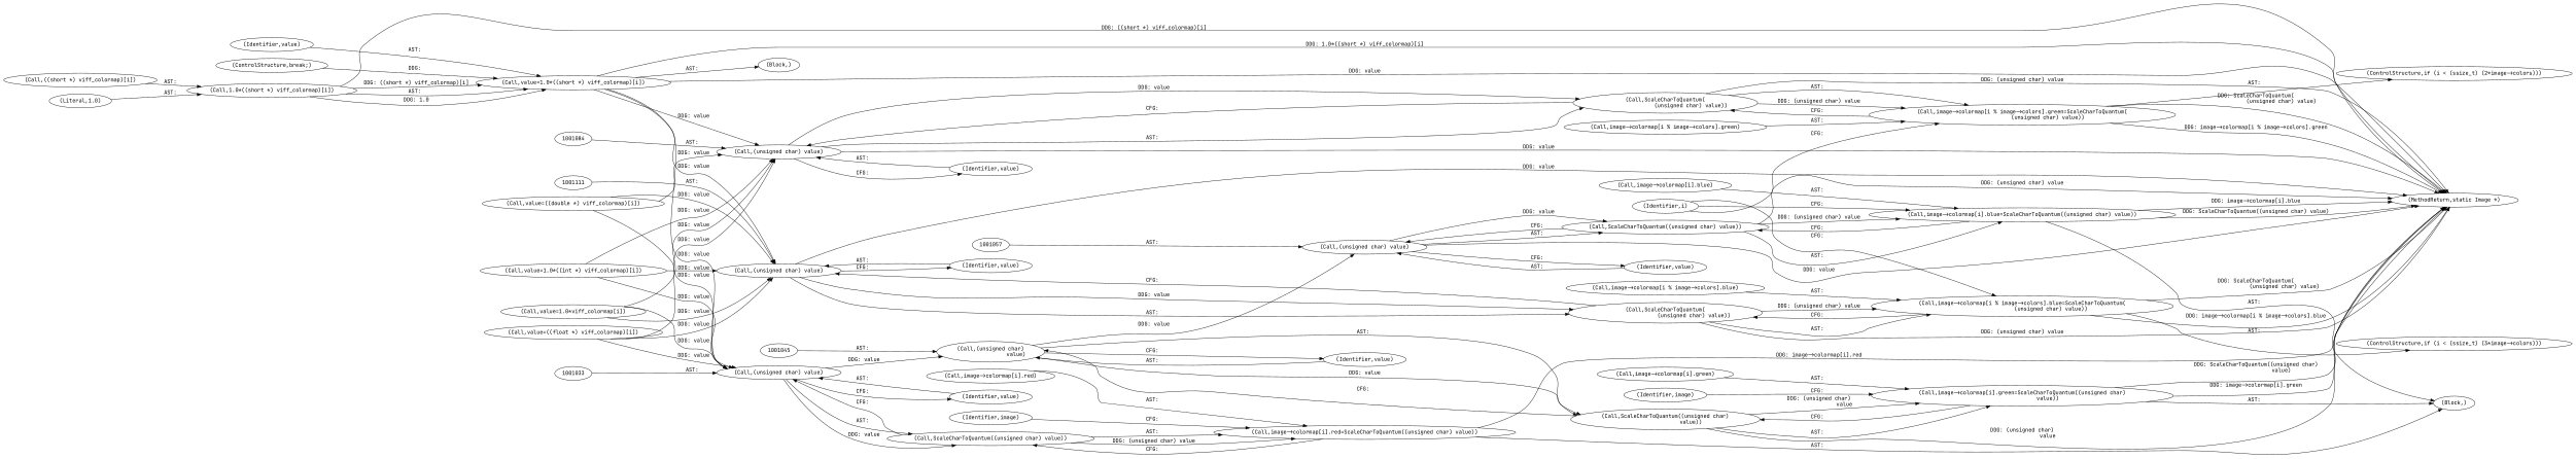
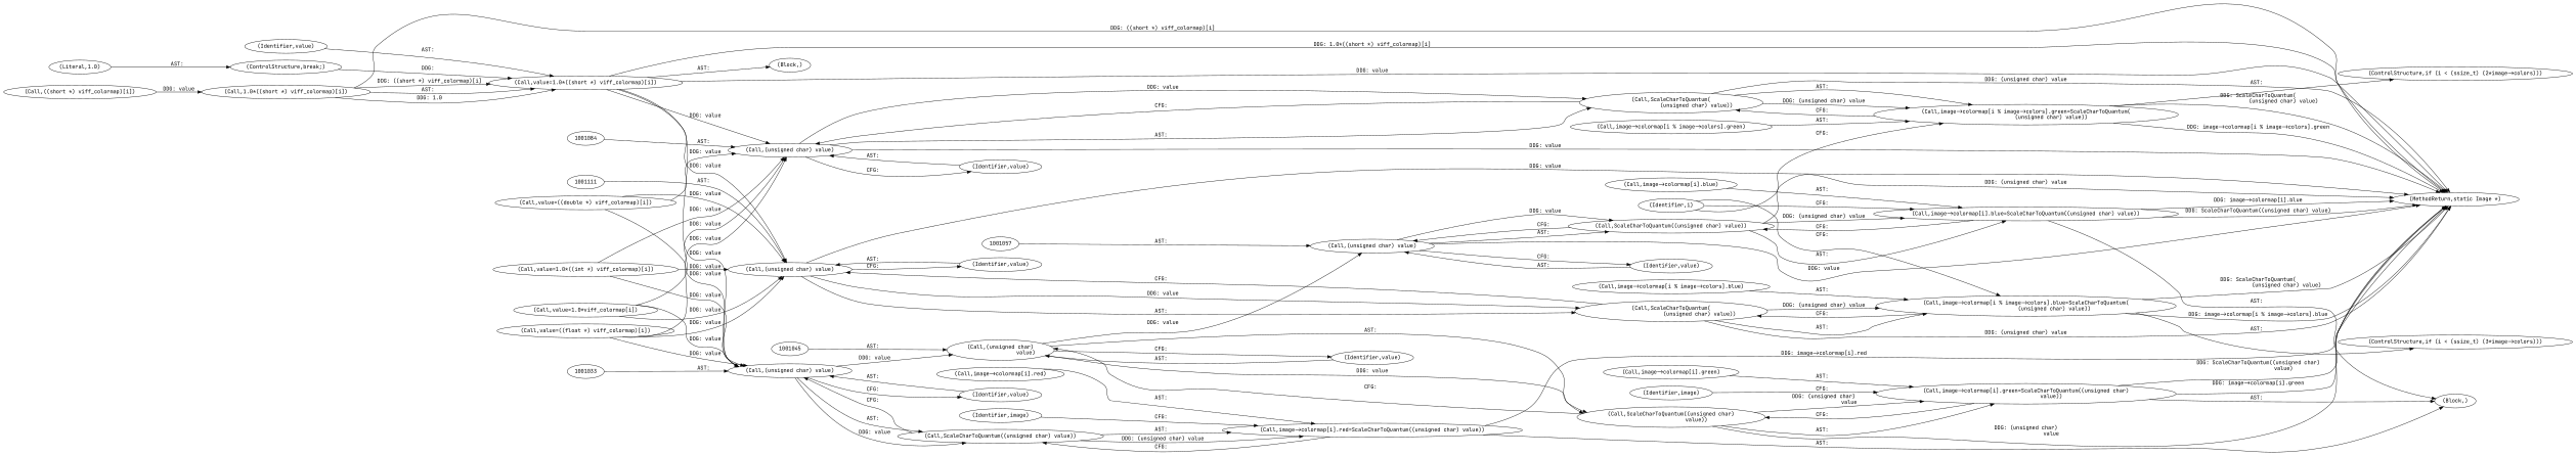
  digraph {
    fontname="JetBrains Mono"
    rankdir=LR
    node [fontname="JetBrains Mono"]
    edge [fontname="JetBrains Mono"]
    n1 [label="(Call,1.0*((short *) viff_colormap)[i])"]
    n2 [label="(Call,value=1.0*((short *) viff_colormap)[i])"]
    n3 [label="(MethodReturn,static Image *)"]
    n4 [label="(Call,(unsigned char) value)"]
    n5 [label="(Call,(unsigned char) value)"]
    n6 [label="(Call,(unsigned char) value)"]
    n7 [label="(Block,)"]
    n8 [label="(Call,((short *) viff_colormap)[i])"]
    n9 [label="(Call,ScaleCharToQuantum((unsigned char) value))"]
    n10 [label="(Call,(unsigned char)\n                value)"]
    n11 [label="(Identifier,value)"]
    n12 [label="(Call,ScaleCharToQuantum(\n                (unsigned char) value))"]
    n13 [label="(Identifier,value)"]
    n14 [label="(Call,ScaleCharToQuantum(\n                  (unsigned char) value))"]
    n15 [label="(Identifier,value)"]
    n16 [label="(Call,image->colormap[i].red=ScaleCharToQuantum((unsigned char) value))"]
    n17 [label="(Call,ScaleCharToQuantum((unsigned char)\n                value))"]
    n18 [label="(Call,(unsigned char) value)"]
    n19 [label="(Identifier,value)"]
    n20 [label="(Block,)"]
    n21 [label="(Call,image->colormap[i].green=ScaleCharToQuantum((unsigned char)\n                value))"]
    n22 [label="(Call,ScaleCharToQuantum((unsigned char) value))"]
    n23 [label="(Identifier,value)"]
    n24 [label="(Call,image->colormap[i].blue=ScaleCharToQuantum((unsigned char) value))"]
    n25 [label="(Call,image->colormap[i % image->colors].green=ScaleCharToQuantum(\n                (unsigned char) value))"]
    n26 [label="(ControlStructure,if (i < (ssize_t) (2*image->colors)))"]
    n27 [label="(Call,image->colormap[i % image->colors].blue=ScaleCharToQuantum(\n                  (unsigned char) value))"]
    n28 [label="(ControlStructure,if (i < (ssize_t) (3*image->colors)))"]
    n29 [label="(Call,value=((float *) viff_colormap)[i])"]
    n30 [label="(ControlStructure,break;)"]
    n31 [label="(Call,value=((double *) viff_colormap)[i])"]
    n32 [label="(Call,value=1.0*viff_colormap[i])"]
    n33 [label="(Call,image->colormap[i].green)"]
    n34 [label="(Call,image->colormap[i].blue)"]
    n35 [label="(Call,image->colormap[i].red)"]
    n36 [label="(Identifier,i)"]
    n37 [label="(Call,value=1.0*((int *) viff_colormap)[i])"]
    n38 [label="(Identifier,value)"]
    n39 [label="(Identifier,image)"]
    n40 [label="(Literal,1.0)"]
    n41 [label="(Identifier,image)"]
    n42 [label="(Call,image->colormap[i % image->colors].blue)"]
    n43 [label="(Call,image->colormap[i % image->colors].green)"]
    1001033
    1001045
    1001057
    1001084
    1001111
    n1 -> n2 [label="AST: "]
    n1 -> n2 [label="DDG: 1.0"]
    n1 -> n2 [label="DDG: ((short *) viff_colormap)[i]"]
    n1 -> n3 [label="DDG: ((short *) viff_colormap)[i]"]
    n2 -> n3 [label="DDG: value"]
    n2 -> n3 [label="DDG: 1.0*((short *) viff_colormap)[i]"]
    n2 -> n4 [label="DDG: value"]
    n2 -> n5 [label="DDG: value"]
    n2 -> n6 [label="DDG: value"]
    n2 -> n7 [label="AST: "]
    n4 -> n9 [label="AST: "]
    n4 -> n9 [label="DDG: value"]
    n4 -> n10 [label="DDG: value"]
    n4 -> n11 [label="CFG: "]
    n5 -> n3 [label="DDG: value"]
    n5 -> n12 [label="AST: "]
    n5 -> n12 [label="DDG: value"]
    n5 -> n13 [label="CFG: "]
    n6 -> n3 [label="DDG: value"]
    n6 -> n14 [label="AST: "]
    n6 -> n14 [label="DDG: value"]
    n6 -> n15 [label="CFG: "]
-   n8 -> n1 [label="AST: "]
+   n8 -> n1 [label="DDG: value"]
    n9 -> n4 [label="CFG: "]
    n9 -> n16 [label="AST: "]
    n9 -> n16 [label="DDG: (unsigned char) value"]
    n10 -> n17 [label="AST: "]
    n10 -> n17 [label="DDG: value"]
    n10 -> n18 [label="DDG: value"]
    n10 -> n19 [label="CFG: "]
    n11 -> n4 [label="AST: "]
    n12 -> n3 [label="DDG: (unsigned char) value"]
    n12 -> n5 [label="CFG: "]
    n12 -> n25 [label="AST: "]
    n12 -> n25 [label="DDG: (unsigned char) value"]
    n13 -> n5 [label="AST: "]
    n14 -> n3 [label="DDG: (unsigned char) value"]
    n14 -> n6 [label="CFG: "]
    n14 -> n27 [label="AST: "]
    n14 -> n27 [label="DDG: (unsigned char) value"]
    n15 -> n6 [label="AST: "]
    n16 -> n3 [label="DDG: image->colormap[i].red"]
    n16 -> n9 [label="CFG: "]
    n16 -> n20 [label="AST: "]
    n17 -> n3 [label="DDG: (unsigned char)\n                value"]
    n17 -> n10 [label="CFG: "]
    n17 -> n21 [label="AST: "]
    n17 -> n21 [label="DDG: (unsigned char)\n                value"]
    n18 -> n3 [label="DDG: value"]
    n18 -> n22 [label="AST: "]
    n18 -> n22 [label="DDG: value"]
    n18 -> n23 [label="CFG: "]
    n19 -> n10 [label="AST: "]
    n21 -> n3 [label="DDG: image->colormap[i].green"]
    n21 -> n3 [label="DDG: ScaleCharToQuantum((unsigned char)\n                value)"]
    n21 -> n17 [label="CFG: "]
    n21 -> n20 [label="AST: "]
    n22 -> n3 [label="DDG: (unsigned char) value"]
    n22 -> n18 [label="CFG: "]
    n22 -> n24 [label="AST: "]
    n22 -> n24 [label="DDG: (unsigned char) value"]
    n23 -> n18 [label="AST: "]
    n24 -> n3 [label="DDG: ScaleCharToQuantum((unsigned char) value)"]
    n24 -> n3 [label="DDG: image->colormap[i].blue"]
    n24 -> n20 [label="AST: "]
    n24 -> n22 [label="CFG: "]
    n25 -> n3 [label="DDG: image->colormap[i % image->colors].green"]
    n25 -> n3 [label="DDG: ScaleCharToQuantum(\n                (unsigned char) value)"]
    n25 -> n12 [label="CFG: "]
    n25 -> n26 [label="AST: "]
    n27 -> n3 [label="DDG: ScaleCharToQuantum(\n                  (unsigned char) value)"]
    n27 -> n3 [label="DDG: image->colormap[i % image->colors].blue"]
    n27 -> n14 [label="CFG: "]
    n27 -> n28 [label="AST: "]
    n29 -> n4 [label="DDG: value"]
    n29 -> n5 [label="DDG: value"]
    n29 -> n6 [label="DDG: value"]
    n30 -> n2 [label="DDG: "]
    n31 -> n4 [label="DDG: value"]
    n31 -> n5 [label="DDG: value"]
    n31 -> n6 [label="DDG: value"]
    n32 -> n4 [label="DDG: value"]
    n32 -> n5 [label="DDG: value"]
    n32 -> n6 [label="DDG: value"]
    n33 -> n21 [label="AST: "]
    n34 -> n24 [label="AST: "]
    n35 -> n16 [label="AST: "]
    n36 -> n24 [label="CFG: "]
    n36 -> n25 [label="CFG: "]
    n36 -> n27 [label="CFG: "]
    n37 -> n4 [label="DDG: value"]
    n37 -> n5 [label="DDG: value"]
    n37 -> n6 [label="DDG: value"]
    n38 -> n2 [label="AST: "]
    n39 -> n21 [label="CFG: "]
-   n40 -> n1 [label="AST: "]
+   n40 -> n30 [label="AST: "]
    n41 -> n16 [label="CFG: "]
    n42 -> n27 [label="AST: "]
    n43 -> n25 [label="AST: "]
    1001033 -> n4 [label="AST: "]
    1001045 -> n10 [label="AST: "]
    1001057 -> n18 [label="AST: "]
    1001084 -> n5 [label="AST: "]
    1001111 -> n6 [label="AST: "]
  }
